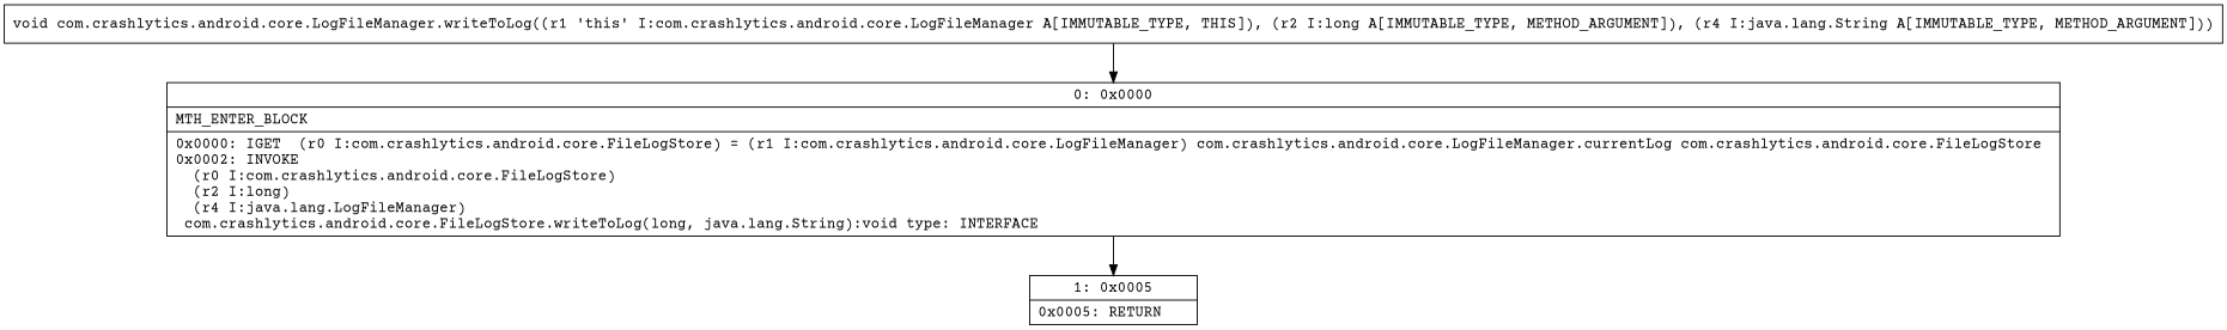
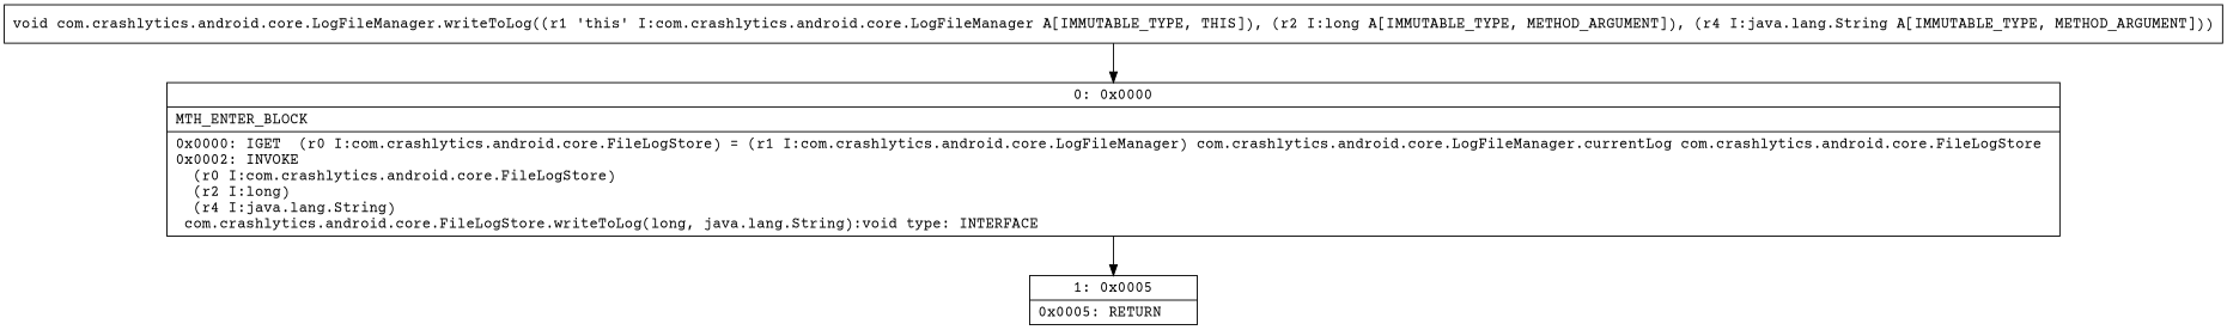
  digraph {
    fontname="Courier Prime"
    node [shape=record fontname="Courier Prime"]
    edge [fontname="Courier Prime"]
-   n1 [label="{0\:\ 0x0000|MTH_ENTER_BLOCK\l|0x0000: IGET  (r0 I:com.crashlytics.android.core.FileLogStore) = (r1 I:com.crashlytics.android.core.LogFileManager) com.crashlytics.android.core.LogFileManager.currentLog com.crashlytics.android.core.FileLogStore \l0x0002: INVOKE  \l  (r0 I:com.crashlytics.android.core.FileLogStore)\l  (r2 I:long)\l  (r4 I:java.lang.LogFileManager)\l com.crashlytics.android.core.FileLogStore.writeToLog(long, java.lang.String):void type: INTERFACE \l}"]
+   n1 [label="{0\:\ 0x0000|MTH_ENTER_BLOCK\l|0x0000: IGET  (r0 I:com.crashlytics.android.core.FileLogStore) = (r1 I:com.crashlytics.android.core.LogFileManager) com.crashlytics.android.core.LogFileManager.currentLog com.crashlytics.android.core.FileLogStore \l0x0002: INVOKE  \l  (r0 I:com.crashlytics.android.core.FileLogStore)\l  (r2 I:long)\l  (r4 I:java.lang.String)\l com.crashlytics.android.core.FileLogStore.writeToLog(long, java.lang.String):void type: INTERFACE \l}"]
    n2 [label="{1\:\ 0x0005|0x0005: RETURN   \l}"]
    n3 [label="{void com.crashlytics.android.core.LogFileManager.writeToLog((r1 'this' I:com.crashlytics.android.core.LogFileManager A[IMMUTABLE_TYPE, THIS]), (r2 I:long A[IMMUTABLE_TYPE, METHOD_ARGUMENT]), (r4 I:java.lang.String A[IMMUTABLE_TYPE, METHOD_ARGUMENT])) }"]
    n1 -> n2
    n3 -> n1
  }
